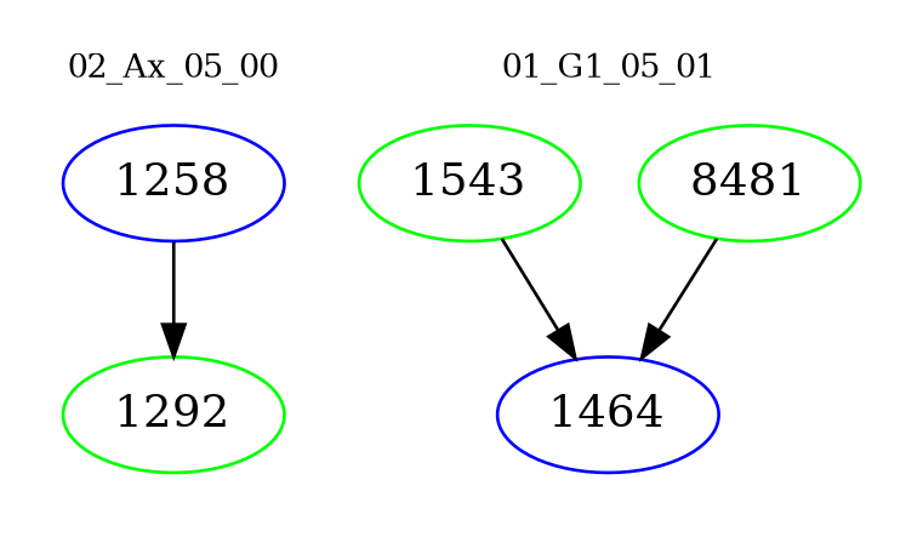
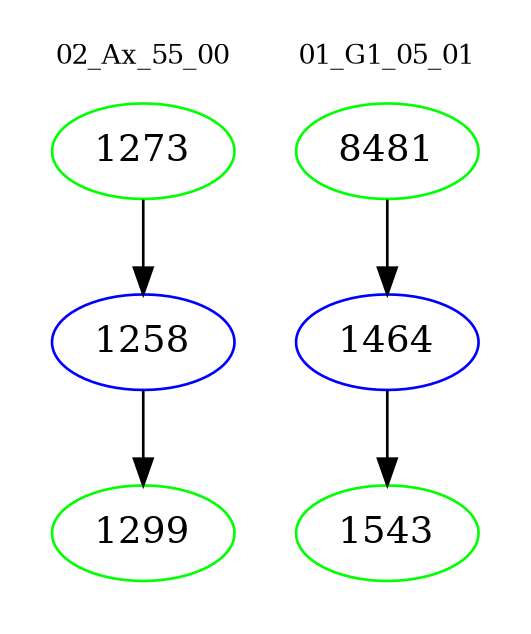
  digraph {
    node [color=green]
    edge [color=black]
+   n1 [label=1273]
    n2 [color=blue label=1258]
-   n3 [label=1292]
+   n3 [label=1299]
    n4 [label=8481]
    n5 [color=blue label=1464]
    n6 [label=1543]
    subgraph cluster_1 {
      color=white
      fontsize=10
-     label="02_Ax_05_00"
+     label="02_Ax_55_00"
+     n1
      n2
      n3
    }
    subgraph cluster_2 {
      color=white
      fontsize=10
      label="01_G1_05_01"
      n4
      n5
      n6
    }
+   n1 -> n2
    n2 -> n3
    n4 -> n5
-   n6 -> n5
+   n5 -> n6
  }
